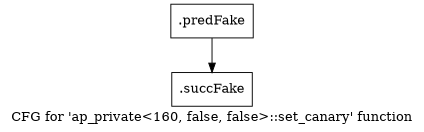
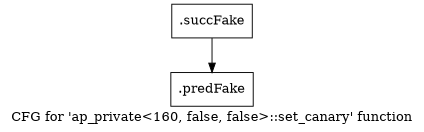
  digraph {
    label="CFG for 'ap_private\<160, false, false\>::set_canary' function"
    node [shape=record]
    n1 [label="{.predFake}"]
    n2 [filename="/mnt/xilinx/Vitis_HLS/2021.2/include/etc/ap_private.h" label="{.succFake}" linenumber=3252]
-   n1 -> n2 [execusionnum=60 filename="/mnt/xilinx/Vitis_HLS/2021.2/include/etc/ap_private.h"]
+   n2 -> n1 [execusionnum=60 filename="/mnt/xilinx/Vitis_HLS/2021.2/include/etc/ap_private.h"]
  }
